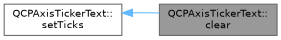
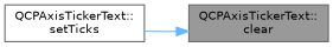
  digraph {
    rankdir=RL
    node [fontname=Helvetica fontsize=10 shape=box style=filled]
    n1 [color=gray40 fillcolor=grey60 fontcolor=black height=0.2 label="QCPAxisTickerText::\lclear" width=0.4]
    n2 [color=grey40 fillcolor=white height=0.2 label="QCPAxisTickerText::\lsetTicks" width=0.4]
-   n2 -> n1 [color=steelblue1 dir=back fontname=Helvetica fontsize=10 labelfontname=Helvetica labelfontsize=10 style=solid]
+   n1 -> n2 [color=steelblue1 dir=back fontname=Helvetica fontsize=10 labelfontname=Helvetica labelfontsize=10 style=solid]
  }
